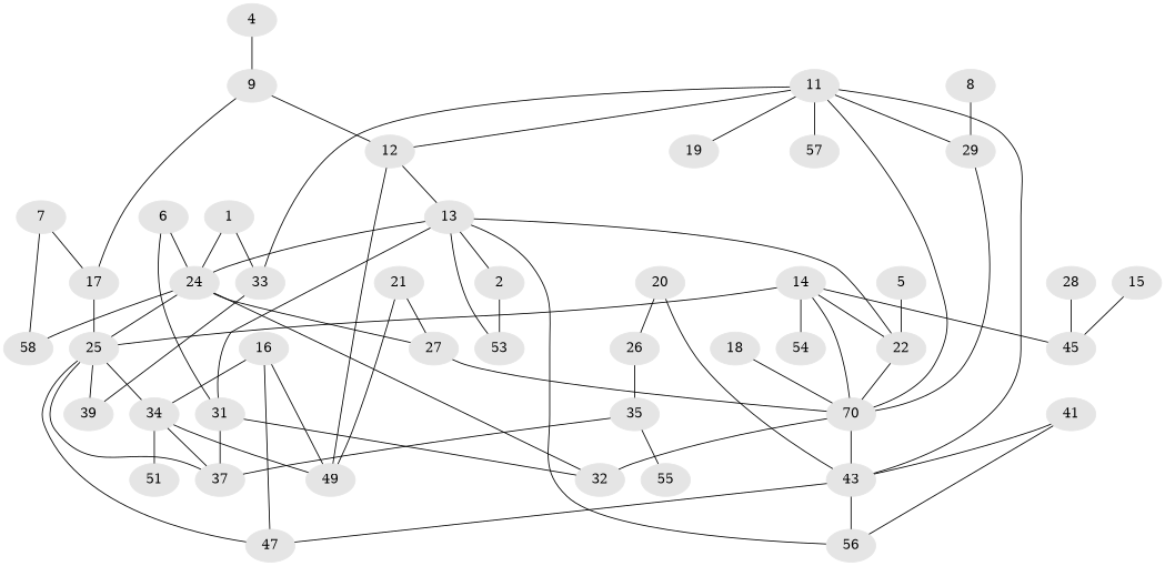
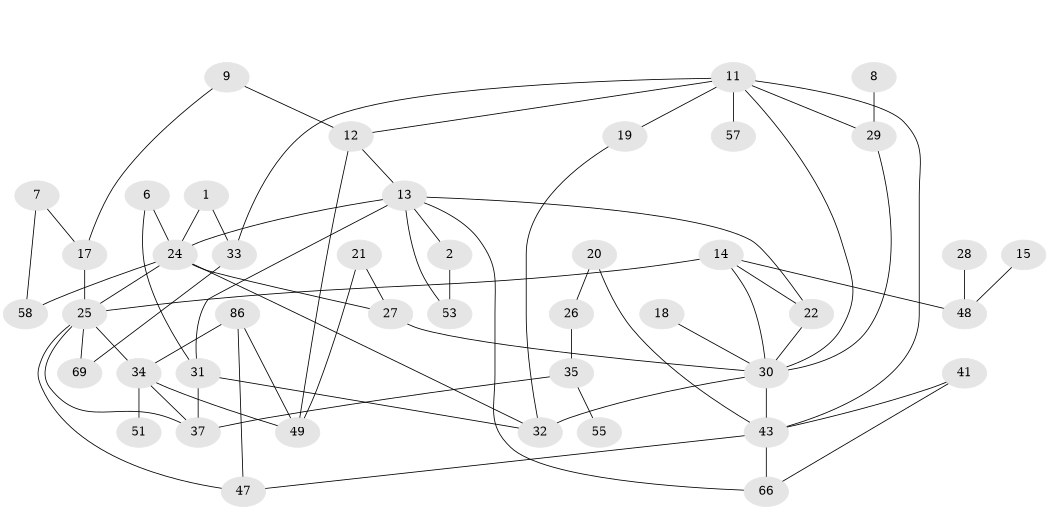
  graph {
    node [color=gray90 style=filled]
    edge [weight=1.0]
    1
    24
    33
    58
    25
    32
    27
-   39
+   39 [label=69]
    2
    53
-   4
    9
    17
    12
-   5
    22
-   30 [label=70]
+   30
    6
    31
    37
    7
    8
    29
    13
    49
    11
    19
    43
    57
-   56
+   56 [label=66]
    47
    14
-   48 [label=45]
-   54
+   48
    34
    15
-   16
+   16 [label=86]
    51
    18
    20
    26
    35
    21
    55
    28
    n46 [label=41]
    1 -- 24
    1 -- 33
    24 -- 58
    24 -- 25 [weight=2.0]
    24 -- 32
    24 -- 27 [weight=2.0]
    33 -- 39
    25 -- 39
    25 -- 37
    25 -- 47
    25 -- 34
    27 -- 30
    2 -- 53
-   4 -- 9 [weight=2.0]
    9 -- 17
    9 -- 12
    17 -- 25
    12 -- 13
    12 -- 49
-   5 -- 22
    22 -- 30
    30 -- 32
    30 -- 43
    6 -- 24 [weight=2.0]
    6 -- 31
    31 -- 32
    31 -- 37 [weight=2.0]
    7 -- 58
    7 -- 17
    8 -- 29
    29 -- 30
    13 -- 24
    13 -- 2
    13 -- 53
    13 -- 22
    13 -- 31
    13 -- 56
    11 -- 33
    11 -- 12
    11 -- 30
    11 -- 29
    11 -- 19
    11 -- 43
    11 -- 57
+   19 -- 32
    43 -- 56
    43 -- 47
    14 -- 25
    14 -- 22
    14 -- 30
    14 -- 48
-   14 -- 54
    34 -- 37
    34 -- 49
    34 -- 51
    15 -- 48
    16 -- 49
    16 -- 47
    16 -- 34
    18 -- 30
    20 -- 43
    20 -- 26
    26 -- 35 [weight=2.0]
    35 -- 37
    35 -- 55
    21 -- 27
    21 -- 49
    28 -- 48
    n46 -- 43
    n46 -- 56
  }
